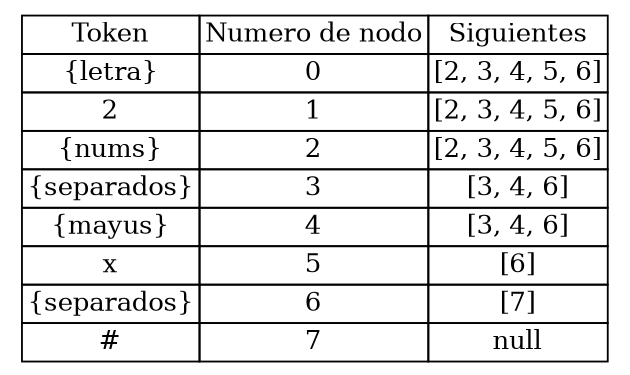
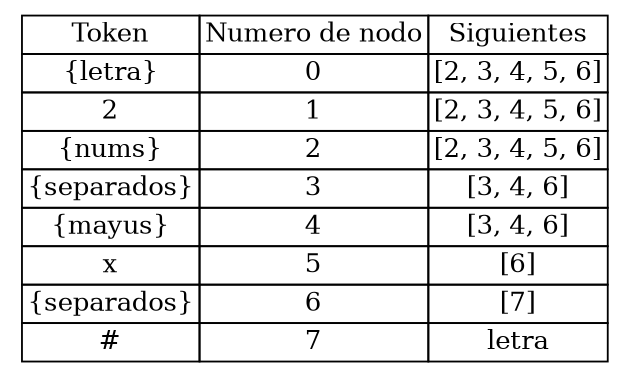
  graph {
    rankdir=LR
-   n1 [label=<<table border="0" cellborder="1" cellspacing="0"><tr><td>Token</td><td>Numero de nodo</td><td>Siguientes</td></tr><tr><td>{letra}</td><td>0</td><td>[2, 3, 4, 5, 6]</td></tr><tr><td>2</td><td>1</td><td>[2, 3, 4, 5, 6]</td></tr><tr><td>{nums}</td><td>2</td><td>[2, 3, 4, 5, 6]</td></tr><tr><td>{separados}</td><td>3</td><td>[3, 4, 6]</td></tr><tr><td>{mayus}</td><td>4</td><td>[3, 4, 6]</td></tr><tr><td>x</td><td>5</td><td>[6]</td></tr><tr><td>{separados}</td><td>6</td><td>[7]</td></tr><tr><td>#</td><td>7</td><td>null</td></tr></table>> shape=plaintext]
+   n1 [label=<<table border="0" cellborder="1" cellspacing="0"><tr><td>Token</td><td>Numero de nodo</td><td>Siguientes</td></tr><tr><td>{letra}</td><td>0</td><td>[2, 3, 4, 5, 6]</td></tr><tr><td>2</td><td>1</td><td>[2, 3, 4, 5, 6]</td></tr><tr><td>{nums}</td><td>2</td><td>[2, 3, 4, 5, 6]</td></tr><tr><td>{separados}</td><td>3</td><td>[3, 4, 6]</td></tr><tr><td>{mayus}</td><td>4</td><td>[3, 4, 6]</td></tr><tr><td>x</td><td>5</td><td>[6]</td></tr><tr><td>{separados}</td><td>6</td><td>[7]</td></tr><tr><td>#</td><td>7</td><td>letra</td></tr></table>> shape=plaintext]
  }
